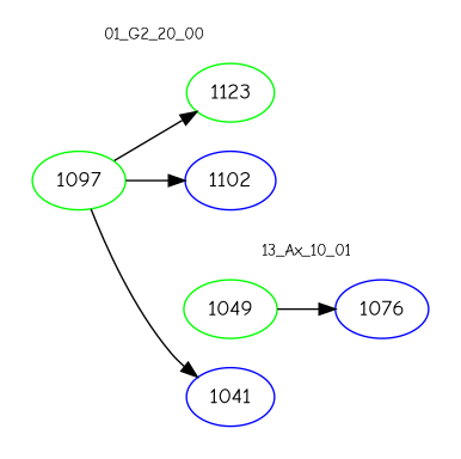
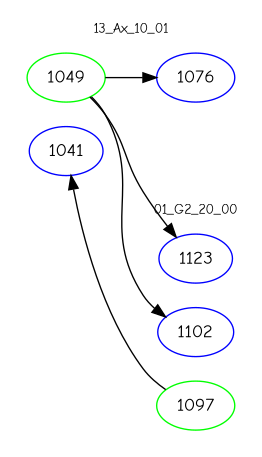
  digraph {
    fontname="Comic Neue"
    rankdir=LR
    node [color=blue fontname="Comic Neue"]
    edge [color=black fontname="Comic Neue"]
    n1 [color=green label=1049]
    n2 [label=1041]
    n3 [label=1076]
    n4 [color=green label=1097]
    n5 [label=1102]
-   n6 [color=green label=1123]
+   n6 [label=1123]
    subgraph cluster_1 {
      color=white
      fontsize=10
      label="13_Ax_10_01"
      n1
      n2
      n3
    }
    subgraph cluster_2 {
      color=white
      fontsize=10
      label="01_G2_20_00"
      n4
      n5
      n6
    }
    n1 -> n3
    n4 -> n2
-   n4 -> n5
-   n4 -> n6
+   n1 -> n5
+   n1 -> n6
  }
